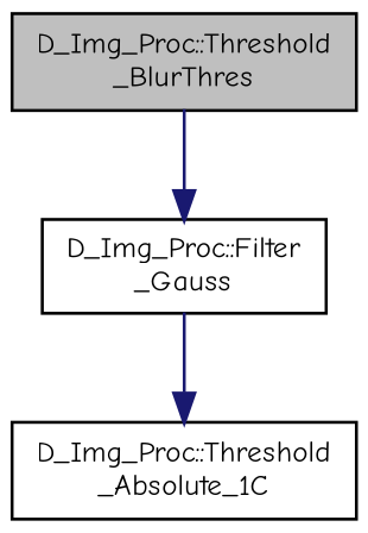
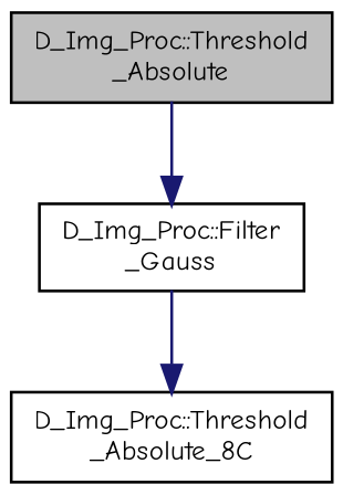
  digraph {
    fontname="Comic Neue"
    rankdir=TB
    node [color=black fillcolor=white fontname="Comic Neue" fontsize=10 shape=record style=filled]
    edge [color=midnightblue fontname="Comic Neue" fontsize=10 labelfontname=Helvetica labelfontsize=10 style=solid]
-   n1 [fillcolor=grey75 fontcolor=black height=0.2 label="D_Img_Proc::Threshold\l_BlurThres" width=0.4]
+   n1 [fillcolor=grey75 fontcolor=black height=0.2 label="D_Img_Proc::Threshold\l_Absolute" width=0.4]
    n2 [height=0.2 label="D_Img_Proc::Filter\l_Gauss" width=0.4]
-   n3 [height=0.2 label="D_Img_Proc::Threshold\l_Absolute_1C" width=0.4]
+   n3 [height=0.2 label="D_Img_Proc::Threshold\l_Absolute_8C" width=0.4]
    n1 -> n2
    n2 -> n3
  }
